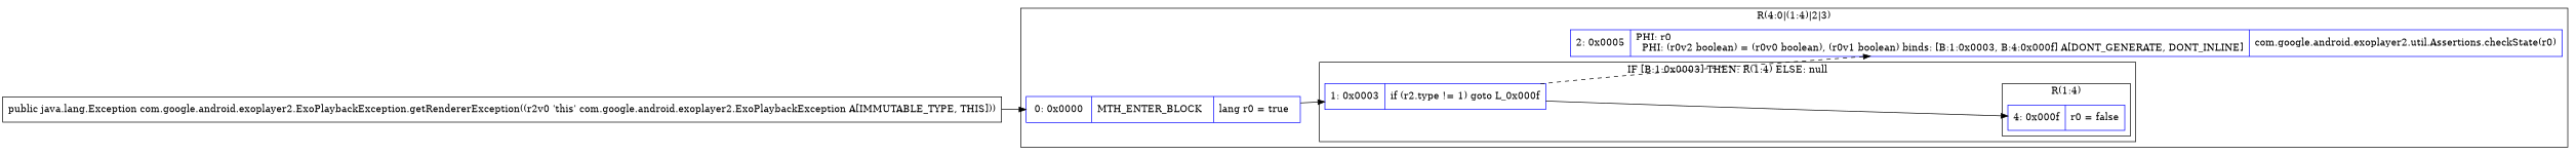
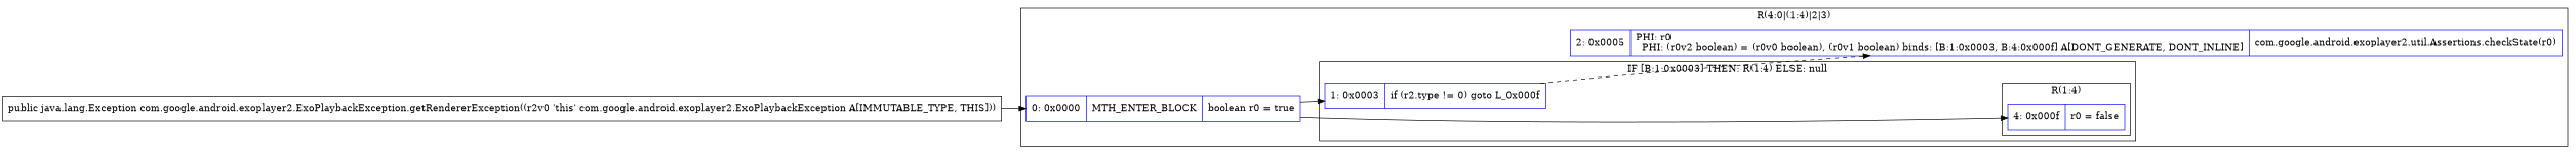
  digraph {
    rankdir=LR
    node [color=blue shape=record]
    n1 [label="{4\:\ 0x000f|r0 = false\l}"]
-   n2 [label="{1\:\ 0x0003|if (r2.type != 1) goto L_0x000f\l}"]
-   n3 [label="{0\:\ 0x0000|MTH_ENTER_BLOCK\l|lang r0 = true\l}"]
+   n2 [label="{1\:\ 0x0003|if (r2.type != 0) goto L_0x000f\l}"]
+   n3 [label="{0\:\ 0x0000|MTH_ENTER_BLOCK\l|boolean r0 = true\l}"]
    n4 [label="{2\:\ 0x0005|PHI: r0 \l  PHI: (r0v2 boolean) = (r0v0 boolean), (r0v1 boolean) binds: [B:1:0x0003, B:4:0x000f] A[DONT_GENERATE, DONT_INLINE]\l|com.google.android.exoplayer2.util.Assertions.checkState(r0)\l}"]
    n5 [label="{public java.lang.Exception com.google.android.exoplayer2.ExoPlaybackException.getRendererException((r2v0 'this' com.google.android.exoplayer2.ExoPlaybackException A[IMMUTABLE_TYPE, THIS])) }" color=""]
    subgraph cluster_1 {
      label="R(4:0|(1:4)|2|3)"
      n3
      n4
      subgraph cluster_2 {
        label="IF [B:1:0x0003] THEN: R(1:4) ELSE: null"
        n2
        subgraph cluster_3 {
          label="R(1:4)"
          n1
        }
      }
    }
-   n2 -> n1
+   n3 -> n1
    n2 -> n4 [style=dashed]
    n3 -> n2
    n5 -> n3
  }
